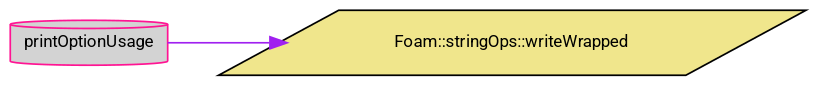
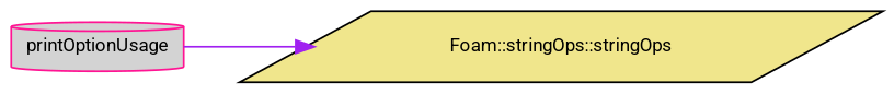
  digraph {
    rankdir=LR
    fontname=Roboto
    node [fontname=Roboto fontsize=10 style=filled]
    n1 [color=deeppink fillcolor=lightgrey fontcolor=black height=0.2 label=printOptionUsage shape=cylinder width=0.4]
-   n2 [color=black fillcolor=khaki height=0.2 label="Foam::stringOps::writeWrapped" shape=parallelogram width=0.4]
+   n2 [color=black fillcolor=khaki height=0.2 label="Foam::stringOps::stringOps" shape=parallelogram width=0.4]
    n1 -> n2 [color=purple fontname=Roboto fontsize=10 labelfontname=Helvetica labelfontsize=10 style=solid]
  }
